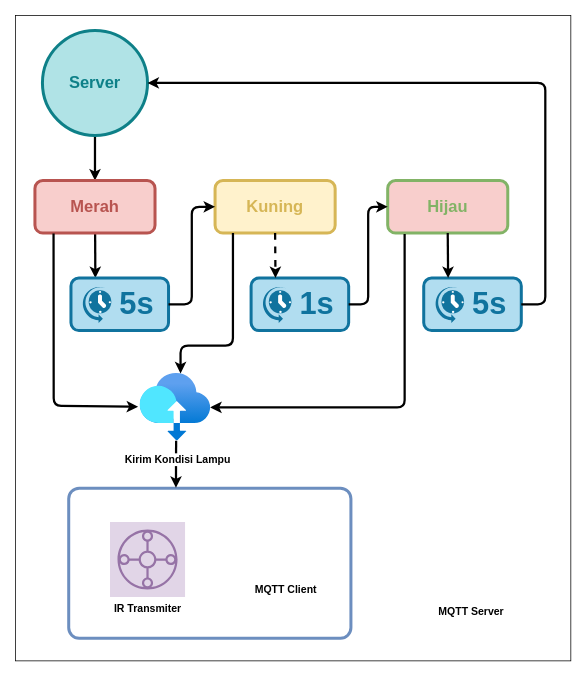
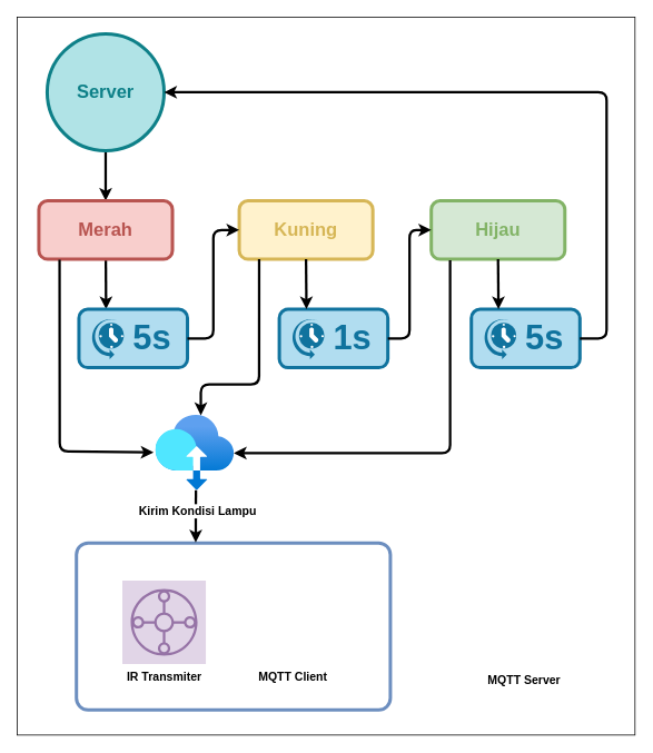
  <mxCell id="0" />
  <mxCell id="1" parent="0" />
  <mxCell id="2" value="" style="rounded=0;whiteSpace=wrap;html=1;" parent="1" vertex="1"><mxGeometry x="20" y="20" width="740" height="860" as="geometry" /></mxCell>
  <mxCell id="3" value="" style="edgeStyle=none;html=1;strokeWidth=3;" parent="1" source="4" target="6" edge="1"><mxGeometry relative="1" as="geometry" /></mxCell>
  <mxCell id="4" value="Server" style="ellipse;whiteSpace=wrap;html=1;strokeWidth=4;fontSize=22;fontStyle=1;fillColor=#b0e3e6;strokeColor=#0e8088;fontColor=light-dark(#0e8088, #ededed);" parent="1" vertex="1"><mxGeometry x="56" y="40" width="140" height="140" as="geometry" /></mxCell>
  <mxCell id="5" value="" style="edgeStyle=none;html=1;strokeWidth=3;entryX=0.25;entryY=0;entryDx=0;entryDy=0;" parent="1" source="6" target="10" edge="1"><mxGeometry relative="1" as="geometry"><mxPoint x="126" y="360" as="targetPoint" /></mxGeometry></mxCell>
  <mxCell id="6" value="Merah" style="rounded=1;whiteSpace=wrap;html=1;fillColor=#f8cecc;strokeColor=#b85450;strokeWidth=4;fontStyle=1;fontSize=22;fontColor=light-dark(#b85450, #ededed);" parent="1" vertex="1"><mxGeometry x="46" y="240" width="160" height="70" as="geometry" /></mxCell>
  <mxCell id="7" value="Kuning" style="rounded=1;whiteSpace=wrap;html=1;fillColor=#fff2cc;strokeColor=#d6b656;strokeWidth=4;fontStyle=1;fontSize=22;fontColor=light-dark(#d6b656, #ededed);" parent="1" vertex="1"><mxGeometry x="286" y="240" width="160" height="70" as="geometry" /></mxCell>
- <mxCell id="8" value="Hijau" style="rounded=1;whiteSpace=wrap;html=1;fillColor=#f8cecc;strokeColor=#82b366;strokeWidth=4;fontStyle=1;fontSize=22;fontColor=light-dark(#82b366, #ededed);" parent="1" vertex="1"><mxGeometry x="516" y="240" width="160" height="70" as="geometry" /></mxCell>
+ <mxCell id="8" value="Hijau" style="rounded=1;whiteSpace=wrap;html=1;fillColor=#d5e8d4;strokeColor=#82b366;strokeWidth=4;fontStyle=1;fontSize=22;fontColor=light-dark(#82b366, #ededed);" parent="1" vertex="1"><mxGeometry x="516" y="240" width="160" height="70" as="geometry" /></mxCell>
  <mxCell id="9" value="" style="group" parent="1" vertex="1" connectable="0"><mxGeometry x="94" y="370" width="130" height="70" as="geometry" /></mxCell>
  <mxCell id="10" value="&amp;nbsp; &amp;nbsp; 5s" style="rounded=1;whiteSpace=wrap;html=1;fillColor=#b1ddf0;strokeColor=#10739e;strokeWidth=4;fontStyle=1;fontSize=41;fontColor=light-dark(#10739e, #ededed);" parent="9" vertex="1"><mxGeometry width="130" height="70" as="geometry" /></mxCell>
  <mxCell id="11" value="" style="verticalLabelPosition=bottom;html=1;verticalAlign=top;align=center;strokeColor=none;fillColor=light-dark(#10739e, #0089b6);shape=mxgraph.azure.scheduler;pointerEvents=1;fontSize=18;fontStyle=1" parent="9" vertex="1"><mxGeometry x="14.21" y="10" width="39.58" height="50" as="geometry" /></mxCell>
  <mxCell id="12" value="" style="edgeStyle=orthogonalEdgeStyle;html=1;strokeWidth=3;entryX=0;entryY=0.5;entryDx=0;entryDy=0;exitX=1;exitY=0.5;exitDx=0;exitDy=0;" parent="1" source="10" target="7" edge="1"><mxGeometry relative="1" as="geometry"><mxPoint x="136" y="320" as="sourcePoint" /><mxPoint x="137" y="380" as="targetPoint" /></mxGeometry></mxCell>
  <mxCell id="13" value="" style="group" parent="1" vertex="1" connectable="0"><mxGeometry x="334" y="370" width="130" height="70" as="geometry" /></mxCell>
  <mxCell id="14" value="&amp;nbsp; &amp;nbsp; 1s" style="rounded=1;whiteSpace=wrap;html=1;fillColor=#b1ddf0;strokeColor=#10739e;strokeWidth=4;fontStyle=1;fontSize=41;fontColor=light-dark(#10739e, #ededed);" parent="13" vertex="1"><mxGeometry width="130" height="70" as="geometry" /></mxCell>
  <mxCell id="15" value="" style="verticalLabelPosition=bottom;html=1;verticalAlign=top;align=center;strokeColor=none;fillColor=light-dark(#10739e, #0089b6);shape=mxgraph.azure.scheduler;pointerEvents=1;fontSize=18;fontStyle=1" parent="13" vertex="1"><mxGeometry x="14.21" y="10" width="39.58" height="50" as="geometry" /></mxCell>
  <mxCell id="16" value="" style="group" parent="1" vertex="1" connectable="0"><mxGeometry x="564" y="370" width="130" height="70" as="geometry" /></mxCell>
  <mxCell id="17" value="&amp;nbsp; &amp;nbsp; 5s" style="rounded=1;whiteSpace=wrap;html=1;fillColor=#b1ddf0;strokeColor=#10739e;strokeWidth=4;fontStyle=1;fontSize=41;fontColor=light-dark(#10739e, #ededed);" parent="16" vertex="1"><mxGeometry width="130" height="70" as="geometry" /></mxCell>
  <mxCell id="18" value="" style="verticalLabelPosition=bottom;html=1;verticalAlign=top;align=center;strokeColor=none;fillColor=light-dark(#10739e, #0089b6);shape=mxgraph.azure.scheduler;pointerEvents=1;fontSize=18;fontStyle=1" parent="16" vertex="1"><mxGeometry x="14.21" y="10" width="39.58" height="50" as="geometry" /></mxCell>
- <mxCell id="19" value="" style="edgeStyle=none;html=1;strokeWidth=3;entryX=0.25;entryY=0;entryDx=0;entryDy=0;exitX=0.5;exitY=1;exitDx=0;exitDy=0;dashed=1;" parent="1" source="7" target="14" edge="1"><mxGeometry relative="1" as="geometry"><mxPoint x="136" y="320" as="sourcePoint" /><mxPoint x="137" y="380" as="targetPoint" /></mxGeometry></mxCell>
+ <mxCell id="19" value="" style="edgeStyle=none;html=1;strokeWidth=3;entryX=0.25;entryY=0;entryDx=0;entryDy=0;exitX=0.5;exitY=1;exitDx=0;exitDy=0;" parent="1" source="7" target="14" edge="1"><mxGeometry relative="1" as="geometry"><mxPoint x="136" y="320" as="sourcePoint" /><mxPoint x="137" y="380" as="targetPoint" /></mxGeometry></mxCell>
  <mxCell id="20" value="" style="edgeStyle=none;html=1;strokeWidth=3;entryX=0.25;entryY=0;entryDx=0;entryDy=0;exitX=0.5;exitY=1;exitDx=0;exitDy=0;" parent="1" source="8" target="17" edge="1"><mxGeometry relative="1" as="geometry"><mxPoint x="556" y="320" as="sourcePoint" /><mxPoint x="557" y="380" as="targetPoint" /></mxGeometry></mxCell>
  <mxCell id="21" value="" style="edgeStyle=orthogonalEdgeStyle;html=1;strokeWidth=3;entryX=0;entryY=0.5;entryDx=0;entryDy=0;exitX=1;exitY=0.5;exitDx=0;exitDy=0;" parent="1" source="14" target="8" edge="1"><mxGeometry relative="1" as="geometry"><mxPoint x="376" y="320" as="sourcePoint" /><mxPoint x="377" y="380" as="targetPoint" /></mxGeometry></mxCell>
  <mxCell id="22" value="" style="edgeStyle=orthogonalEdgeStyle;html=1;strokeWidth=3;entryX=1;entryY=0.5;entryDx=0;entryDy=0;exitX=1;exitY=0.5;exitDx=0;exitDy=0;" parent="1" source="17" target="4" edge="1"><mxGeometry relative="1" as="geometry"><mxPoint x="726" y="360" as="sourcePoint" /><mxPoint x="607" y="380" as="targetPoint" /><Array as="points"><mxPoint x="726" y="405" /><mxPoint x="726" y="110" /></Array></mxGeometry></mxCell>
  <mxCell id="23" value="" style="rounded=1;whiteSpace=wrap;html=1;strokeWidth=4;fontStyle=1;fontSize=22;fillColor=default;strokeColor=#6c8ebf;arcSize=7;" parent="1" vertex="1"><mxGeometry x="91" y="650" width="376" height="200" as="geometry" /></mxCell>
  <mxCell id="24" value="IR Transmiter" style="sketch=0;points=[[0,0,0],[0.25,0,0],[0.5,0,0],[0.75,0,0],[1,0,0],[0,1,0],[0.25,1,0],[0.5,1,0],[0.75,1,0],[1,1,0],[0,0.25,0],[0,0.5,0],[0,0.75,0],[1,0.25,0],[1,0.5,0],[1,0.75,0]];outlineConnect=0;fillColor=#e1d5e7;strokeColor=#9673a6;dashed=0;verticalLabelPosition=bottom;verticalAlign=top;align=center;html=1;fontSize=14;fontStyle=1;aspect=fixed;shape=mxgraph.aws4.resourceIcon;resIcon=mxgraph.aws4.transit_gateway;strokeWidth=1;" parent="1" vertex="1"><mxGeometry x="146" y="695" width="100" height="100" as="geometry" /></mxCell>
  <mxCell id="25" value="" style="image;aspect=fixed;html=1;points=[];align=center;fontSize=12;image=img/lib/azure2/storage/Data_Box.svg;" parent="1" vertex="1"><mxGeometry x="186" y="497" width="93.97" height="90" as="geometry" /></mxCell>
  <mxCell id="26" value="" style="edgeStyle=none;html=1;strokeWidth=3;entryX=-0.027;entryY=0.493;entryDx=0;entryDy=0;exitX=0.155;exitY=1.01;exitDx=0;exitDy=0;entryPerimeter=0;exitPerimeter=0;" parent="1" source="6" target="25" edge="1"><mxGeometry relative="1" as="geometry"><mxPoint x="56" y="375" as="sourcePoint" /><mxPoint x="57" y="435" as="targetPoint" /><Array as="points"><mxPoint x="71" y="540" /></Array></mxGeometry></mxCell>
  <mxCell id="27" value="" style="edgeStyle=orthogonalEdgeStyle;html=1;strokeWidth=3;entryX=0.575;entryY=0;entryDx=0;entryDy=0;exitX=0.149;exitY=1.001;exitDx=0;exitDy=0;entryPerimeter=0;exitPerimeter=0;" parent="1" source="7" target="25" edge="1"><mxGeometry relative="1" as="geometry"><mxPoint x="96" y="320" as="sourcePoint" /><mxPoint x="283" y="594" as="targetPoint" /><Array as="points"><mxPoint x="310" y="460" /><mxPoint x="240" y="460" /></Array></mxGeometry></mxCell>
  <mxCell id="28" value="" style="edgeStyle=orthogonalEdgeStyle;html=1;strokeWidth=3;entryX=0.995;entryY=0.503;entryDx=0;entryDy=0;exitX=0.141;exitY=1.019;exitDx=0;exitDy=0;entryPerimeter=0;exitPerimeter=0;" parent="1" source="8" target="25" edge="1"><mxGeometry relative="1" as="geometry"><mxPoint x="376" y="320" as="sourcePoint" /><mxPoint x="377" y="380" as="targetPoint" /><Array as="points"><mxPoint x="539" y="542" /></Array></mxGeometry></mxCell>
  <mxCell id="29" value="" style="edgeStyle=none;html=1;strokeWidth=3;entryX=0.38;entryY=-0.003;entryDx=0;entryDy=0;exitX=0.512;exitY=0.998;exitDx=0;exitDy=0;exitPerimeter=0;entryPerimeter=0;" parent="1" source="25" target="23" edge="1"><mxGeometry relative="1" as="geometry"><mxPoint x="136" y="320" as="sourcePoint" /><mxPoint x="137" y="380" as="targetPoint" /></mxGeometry></mxCell>
  <mxCell id="30" value="Kirim Kondisi Lampu" style="edgeLabel;html=1;align=center;verticalAlign=middle;resizable=0;points=[];fontStyle=1;fontSize=14;" parent="29" vertex="1" connectable="0"><mxGeometry x="-0.238" y="1" relative="1" as="geometry"><mxPoint y="1" as="offset" /></mxGeometry></mxCell>
  <mxCell id="31" value="MQTT Server" style="image;aspect=fixed;html=1;points=[];align=center;fontSize=14;image=img/lib/dynamics365/VoiceAssistant.svg;fontStyle=1" parent="1" vertex="1"><mxGeometry x="577.71" y="690" width="98.29" height="110" as="geometry" /></mxCell>
- <mxCell id="32" value="MQTT Client" style="image;aspect=fixed;html=1;points=[];align=center;fontSize=14;image=img/lib/dynamics365/RemoteAssist.svg;fontStyle=1" parent="1" vertex="1"><mxGeometry x="336" y="670" width="88.41" height="100" as="geometry" /></mxCell>
+ <mxCell id="32" value="MQTT Client" style="image;aspect=fixed;html=1;points=[];align=center;fontSize=14;image=img/lib/dynamics365/RemoteAssist.svg;fontStyle=1" parent="1" vertex="1"><mxGeometry x="306" y="695" width="88.41" height="100" as="geometry" /></mxCell>
